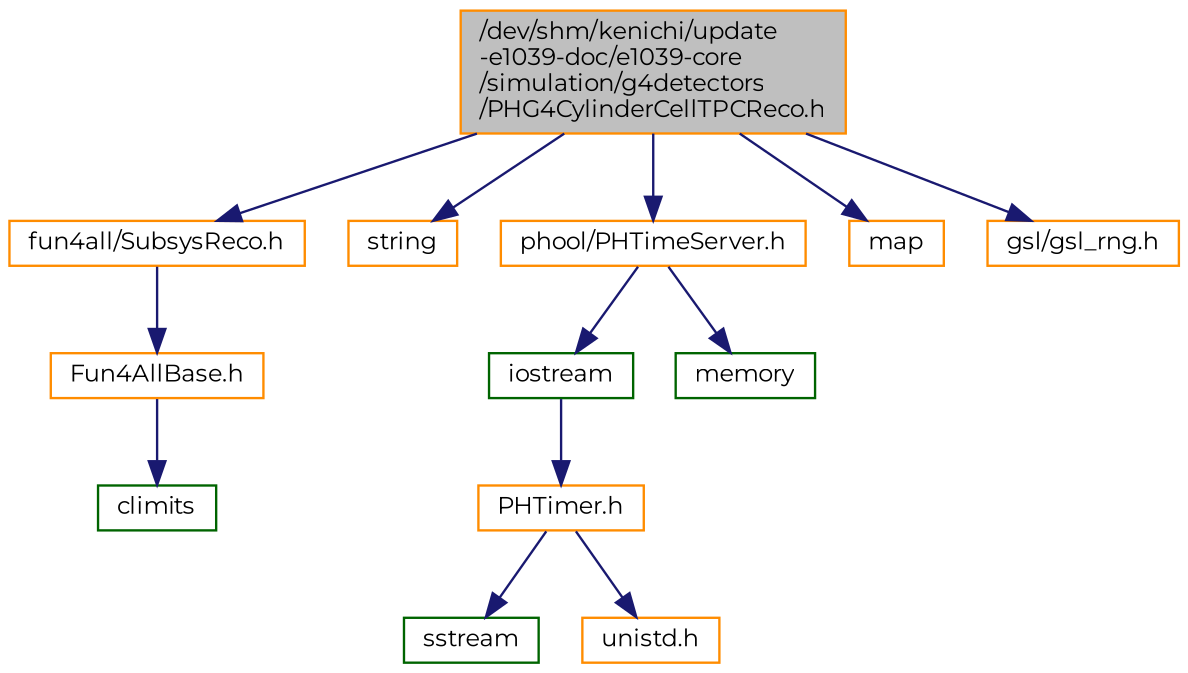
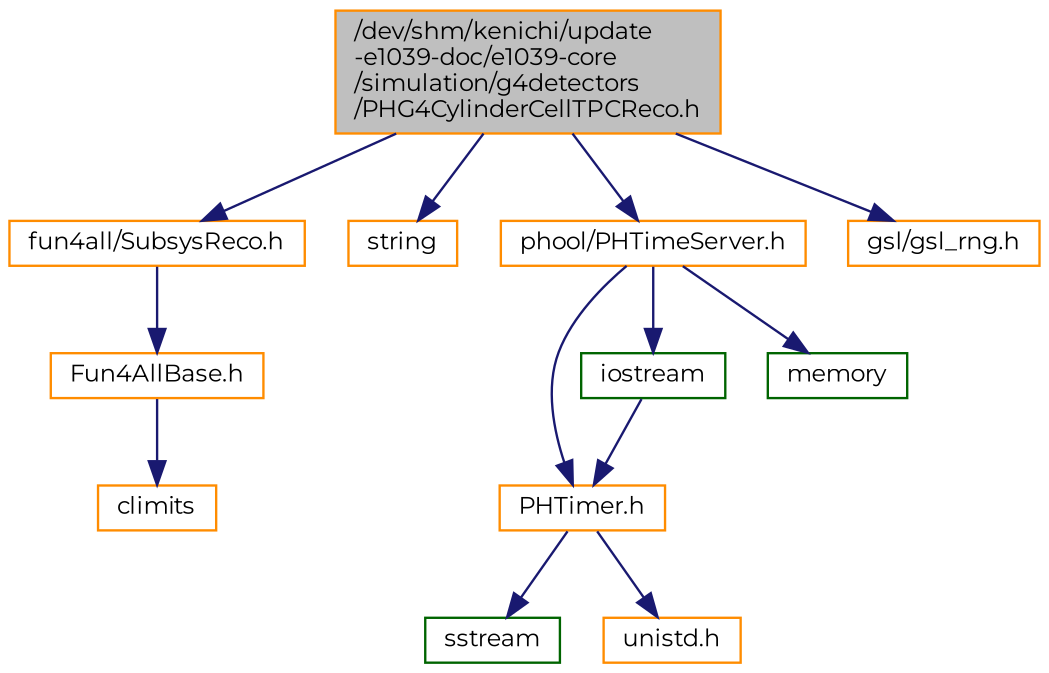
  digraph {
    fontname=Montserrat
    node [color=darkorange fontname=Montserrat fontsize=10 shape=record]
    edge [color=midnightblue fontname=Montserrat fontsize=10 labelfontname=FreeSans labelfontsize=10 style=solid]
    n1 [fillcolor=grey75 fontcolor=black height=0.2 label="/dev/shm/kenichi/update\l-e1039-doc/e1039-core\l/simulation/g4detectors\l/PHG4CylinderCellTPCReco.h" style=filled width=0.4]
    n2 [height=0.2 label="fun4all/SubsysReco.h" width=0.4]
    n3 [height=0.2 label=string width=0.4]
    n4 [height=0.2 label="phool/PHTimeServer.h" width=0.4]
-   n5 [height=0.2 label=map width=0.4]
    n6 [height=0.2 label="gsl/gsl_rng.h" width=0.4]
    n7 [height=0.2 label="Fun4AllBase.h" width=0.4]
    n8 [height=0.2 label="PHTimer.h" width=0.4]
    n9 [color=darkgreen height=0.2 label=iostream width=0.4]
    n10 [color=darkgreen height=0.2 label=memory width=0.4]
-   n11 [color=darkgreen height=0.2 label=climits width=0.4]
+   n11 [height=0.2 label=climits width=0.4]
    n12 [color=darkgreen height=0.2 label=sstream width=0.4]
    n13 [height=0.2 label="unistd.h" width=0.4]
    n1 -> n2
    n1 -> n3
    n1 -> n4
-   n1 -> n5
    n1 -> n6
    n2 -> n7
+   n4 -> n8
    n4 -> n9
    n4 -> n10
    n7 -> n11
    n8 -> n12
    n8 -> n13
    n9 -> n8
  }
